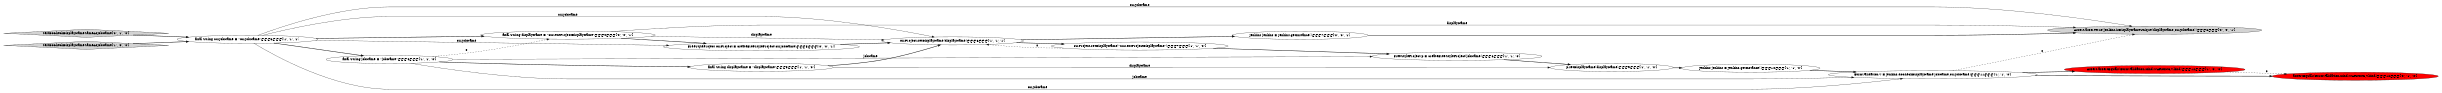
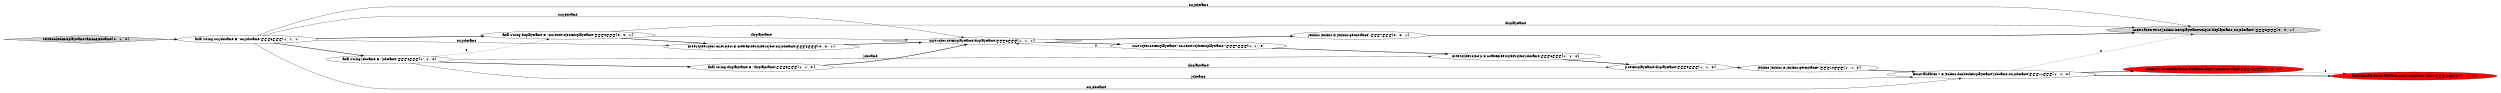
  digraph {
    rankdir=LR
    node [fillcolor=white shape=ellipse style=filled]
    edge [style=bold]
    n1 [fillcolor=red label="Assert.assertEquals(FormValidation.Kind.WARNING,v.kind)@@@12@@@['1', '0', '0']"]
    n2 [fillcolor=red label="assertEquals(FormValidation.Kind.WARNING,v.kind)@@@12@@@['0', '1', '0']"]
    n3 [label="curProject.setDisplayName(\"currentProjectDisplayName\")@@@7@@@['1', '1', '0']"]
    n4 [label="FreeStyleProject p = createFreeStyleProject(jobName)@@@8@@@['1', '1', '0']"]
-   n5 [label="curProject.setDisplayName(displayName)@@@6@@@['1', '1', '1']"]
+   n5 [label="curProject.setDisplayName(displayName)@@@6@@@['1', '1', '1']" shape=diamond]
    n6 [label="p.setDisplayName(displayName)@@@9@@@['1', '1', '0']"]
    n7 [label="Jenkins jenkins = Jenkins.getInstance()@@@7@@@['0', '0', '1']"]
    n8 [label="Jenkins jenkins = Jenkins.getInstance()@@@10@@@['1', '1', '0']"]
    n9 [label="FormValidation v = jenkins.doCheckDisplayName(jobName,curJobName)@@@11@@@['1', '1', '0']"]
    n10 [fillcolor=lightgray label="Assert.assertTrue(jenkins.isDisplayNameUnique(displayName,curJobName))@@@8@@@['0', '0', '1']"]
    n11 [fillcolor=lightgray label="testDoCheckDisplayNameSameAsJobName['0', '1', '0']" shape=diamond]
    n12 [label="final String curJobName = \"curJobName\"@@@3@@@['1', '1', '1']"]
    n13 [label="FreeStyleProject curProject = createFreeStyleProject(curJobName)@@@5@@@['0', '0', '1']"]
    n14 [label="final String displayName = \"currentProjectDisplayName\"@@@4@@@['0', '0', '1']"]
    n15 [label="final String jobName = \"jobName\"@@@4@@@['1', '1', '0']"]
    n16 [label="final String displayName = \"displayName\"@@@5@@@['1', '1', '0']"]
-   n17 [fillcolor=lightgray label="testDoCheckDisplayNameSameAsJobName['1', '0', '0']" shape=diamond]
    n1 -> n2 [label=0 style=dashed]
    n3 -> n4
    n3 -> n5 [label=0 style=dashed]
    n4 -> n6
    n5 -> n3
    n5 -> n7
    n6 -> n8
    n7 -> n10
    n8 -> n9
    n9 -> n1
    n9 -> n2
    n9 -> n10 [label=0 style=dashed]
    n11 -> n12
    n12 -> n5 [label=curJobName style=solid]
    n12 -> n9 [label=curJobName style=solid]
    n12 -> n10 [label=curJobName style=solid]
    n12 -> n13 [label=curJobName style=solid]
    n12 -> n14
    n12 -> n15
    n13 -> n5
    n14 -> n5 [label=displayName style=solid]
    n14 -> n10 [label=displayName style=solid]
    n14 -> n13
    n15 -> n4 [label=jobName style=solid]
    n15 -> n9 [label=jobName style=solid]
    n15 -> n14 [label=0 style=dashed]
    n15 -> n16
    n16 -> n5
    n16 -> n6 [label=displayName style=solid]
-   n17 -> n12
  }
